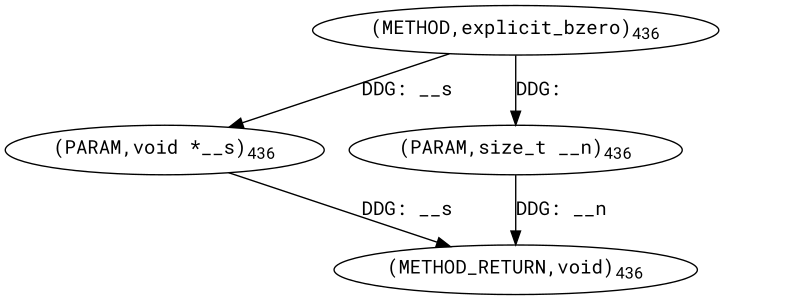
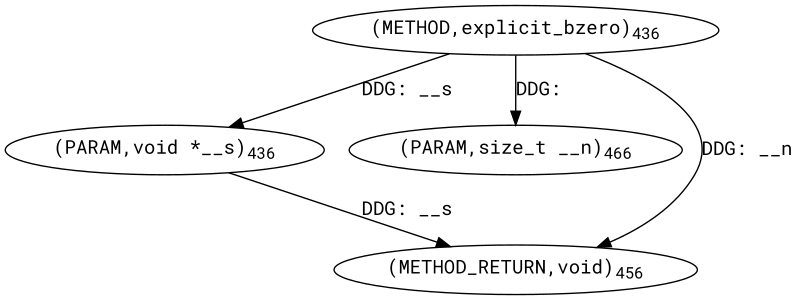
  digraph {
    fontname="Roboto Mono"
    node [fontname="Roboto Mono"]
    edge [fontname="Roboto Mono"]
    n1 [label=<(METHOD,explicit_bzero)<SUB>436</SUB>>]
    n2 [label=<(PARAM,void *__s)<SUB>436</SUB>>]
-   n3 [label=<(PARAM,size_t __n)<SUB>436</SUB>>]
-   n4 [label=<(METHOD_RETURN,void)<SUB>436</SUB>>]
+   n3 [label=<(PARAM,size_t __n)<SUB>466</SUB>>]
+   n4 [label=<(METHOD_RETURN,void)<SUB>456</SUB>>]
    n1 -> n2 [label="DDG: __s"]
    n1 -> n3 [label="DDG: "]
    n2 -> n4 [label="DDG: __s"]
-   n3 -> n4 [label="DDG: __n"]
+   n1 -> n4 [label="DDG: __n"]
  }
